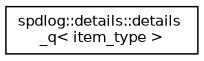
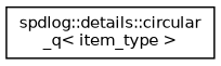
  digraph {
    rankdir=TB
-   n1 [color=black fillcolor=white fontname=Helvetica fontsize=10 height=0.2 label="spdlog::details::details\l_q\< item_type \>" shape=record style=filled width=0.4]
+   n1 [color=black fillcolor=white fontname=Helvetica fontsize=10 height=0.2 label="spdlog::details::circular\l_q\< item_type \>" shape=record style=filled width=0.4]
  }
